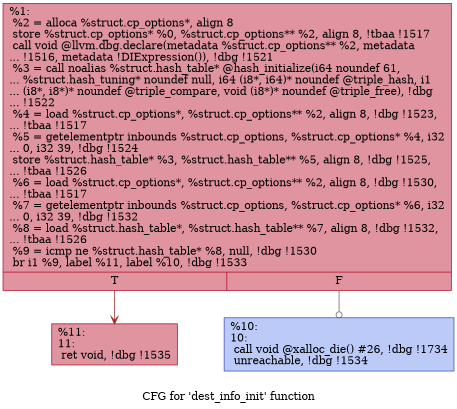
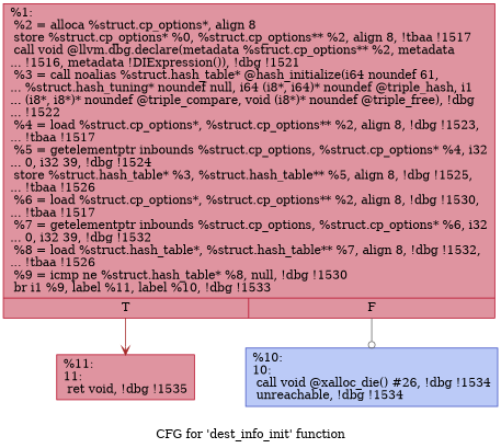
  digraph {
    label="CFG for 'dest_info_init' function"
    node [color="#b70d28ff" fillcolor="#b70d2870" shape=record style=filled]
    n1 [label="{%1:\l  %2 = alloca %struct.cp_options*, align 8\l  store %struct.cp_options* %0, %struct.cp_options** %2, align 8, !tbaa !1517\l  call void @llvm.dbg.declare(metadata %struct.cp_options** %2, metadata\l... !1516, metadata !DIExpression()), !dbg !1521\l  %3 = call noalias %struct.hash_table* @hash_initialize(i64 noundef 61,\l... %struct.hash_tuning* noundef null, i64 (i8*, i64)* noundef @triple_hash, i1\l... (i8*, i8*)* noundef @triple_compare, void (i8*)* noundef @triple_free), !dbg\l... !1522\l  %4 = load %struct.cp_options*, %struct.cp_options** %2, align 8, !dbg !1523,\l... !tbaa !1517\l  %5 = getelementptr inbounds %struct.cp_options, %struct.cp_options* %4, i32\l... 0, i32 39, !dbg !1524\l  store %struct.hash_table* %3, %struct.hash_table** %5, align 8, !dbg !1525,\l... !tbaa !1526\l  %6 = load %struct.cp_options*, %struct.cp_options** %2, align 8, !dbg !1530,\l... !tbaa !1517\l  %7 = getelementptr inbounds %struct.cp_options, %struct.cp_options* %6, i32\l... 0, i32 39, !dbg !1532\l  %8 = load %struct.hash_table*, %struct.hash_table** %7, align 8, !dbg !1532,\l... !tbaa !1526\l  %9 = icmp ne %struct.hash_table* %8, null, !dbg !1530\l  br i1 %9, label %11, label %10, !dbg !1533\l|{<s0>T|<s1>F}}"]
    n2 [label="{%11:\l11:                                               \l  ret void, !dbg !1535\l}"]
-   n3 [color="#3d50c3ff" fillcolor="#6687ed70" label="{%10:\l10:                                               \l  call void @xalloc_die() #26, !dbg !1734\l  unreachable, !dbg !1534\l}"]
+   n3 [color="#3d50c3ff" fillcolor="#6687ed70" label="{%10:\l10:                                               \l  call void @xalloc_die() #26, !dbg !1534\l  unreachable, !dbg !1534\l}"]
    n1 -> n2 [tailport=s0 color=brown arrowhead=vee]
    n1 -> n3 [tailport=s1 color=gray40 arrowhead=odot]
  }
